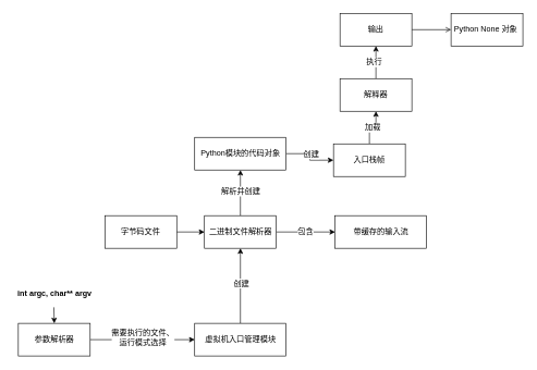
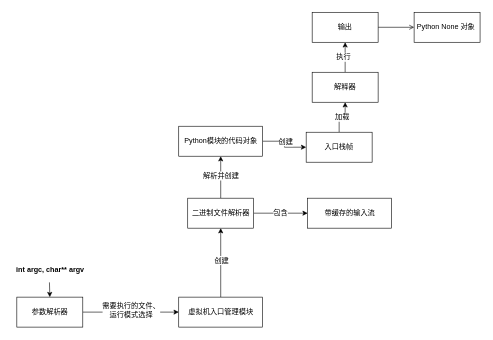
  <mxCell id="0" />
  <mxCell id="1" parent="0" />
  <mxCell id="2" value="带缓存的输入流" style="html=1;whiteSpace=wrap;" parent="1" vertex="1"><mxGeometry x="512.5" y="330" width="140" height="50" as="geometry" /></mxCell>
  <mxCell id="3" style="edgeStyle=orthogonalEdgeStyle;rounded=0;orthogonalLoop=1;jettySize=auto;html=1;exitX=1;exitY=0.5;exitDx=0;exitDy=0;entryX=0;entryY=0.5;entryDx=0;entryDy=0;fontFamily=Helvetica;fontSize=12;fontColor=default;" parent="1" source="7" target="2" edge="1"><mxGeometry relative="1" as="geometry" /></mxCell>
  <mxCell id="4" value="包含" style="edgeLabel;html=1;align=center;verticalAlign=middle;resizable=0;points=[];strokeColor=default;fontFamily=Helvetica;fontSize=12;fontColor=default;fillColor=default;" parent="3" vertex="1" connectable="0"><mxGeometry x="-0.013" y="1" relative="1" as="geometry"><mxPoint as="offset" /></mxGeometry></mxCell>
  <mxCell id="5" style="edgeStyle=orthogonalEdgeStyle;rounded=0;orthogonalLoop=1;jettySize=auto;html=1;exitX=0.5;exitY=0;exitDx=0;exitDy=0;entryX=0.5;entryY=1;entryDx=0;entryDy=0;fontFamily=Helvetica;fontSize=12;fontColor=default;" parent="1" source="7" target="21" edge="1"><mxGeometry relative="1" as="geometry" /></mxCell>
  <mxCell id="6" value="解析并创建" style="edgeLabel;html=1;align=center;verticalAlign=middle;resizable=0;points=[];strokeColor=default;fontFamily=Helvetica;fontSize=12;fontColor=default;fillColor=default;" parent="5" vertex="1" connectable="0"><mxGeometry x="0.088" relative="1" as="geometry"><mxPoint as="offset" /></mxGeometry></mxCell>
  <mxCell id="7" value="二进制文件解析器" style="html=1;whiteSpace=wrap;strokeColor=default;align=center;verticalAlign=middle;fontFamily=Helvetica;fontSize=12;fontColor=default;fillColor=default;" parent="1" vertex="1"><mxGeometry x="312.5" y="330" width="110" height="50" as="geometry" /></mxCell>
  <mxCell id="8" style="edgeStyle=orthogonalEdgeStyle;rounded=0;orthogonalLoop=1;jettySize=auto;html=1;exitX=0.5;exitY=0;exitDx=0;exitDy=0;entryX=0.5;entryY=1;entryDx=0;entryDy=0;fontFamily=Helvetica;fontSize=12;fontColor=default;" parent="1" source="11" target="7" edge="1"><mxGeometry relative="1" as="geometry" /></mxCell>
  <mxCell id="9" value="" style="edgeLabel;html=1;align=center;verticalAlign=middle;resizable=0;points=[];strokeColor=default;fontFamily=Helvetica;fontSize=12;fontColor=default;fillColor=default;" parent="8" vertex="1" connectable="0"><mxGeometry x="0.046" y="-2" relative="1" as="geometry"><mxPoint as="offset" /></mxGeometry></mxCell>
  <mxCell id="10" value="创建" style="edgeLabel;html=1;align=center;verticalAlign=middle;resizable=0;points=[];strokeColor=default;fontFamily=Helvetica;fontSize=12;fontColor=default;fillColor=default;" parent="8" vertex="1" connectable="0"><mxGeometry x="0.078" y="-1" relative="1" as="geometry"><mxPoint as="offset" /></mxGeometry></mxCell>
  <mxCell id="11" value="虚拟机入口管理模块" style="html=1;whiteSpace=wrap;strokeColor=default;align=center;verticalAlign=middle;fontFamily=Helvetica;fontSize=12;fontColor=default;fillColor=default;" parent="1" vertex="1"><mxGeometry x="297.5" y="495" width="140" height="50" as="geometry" /></mxCell>
  <mxCell id="12" style="edgeStyle=orthogonalEdgeStyle;rounded=0;orthogonalLoop=1;jettySize=auto;html=1;exitX=1;exitY=0.5;exitDx=0;exitDy=0;entryX=0;entryY=0.5;entryDx=0;entryDy=0;fontFamily=Helvetica;fontSize=12;fontColor=default;" parent="1" source="14" target="11" edge="1"><mxGeometry relative="1" as="geometry" /></mxCell>
  <mxCell id="13" value="需要执行的文件、&lt;div&gt;运行模式选择&lt;/div&gt;" style="edgeLabel;html=1;align=center;verticalAlign=middle;resizable=0;points=[];strokeColor=default;fontFamily=Helvetica;fontSize=12;fontColor=default;fillColor=default;" parent="12" vertex="1" connectable="0"><mxGeometry x="-0.003" y="4" relative="1" as="geometry"><mxPoint as="offset" /></mxGeometry></mxCell>
  <mxCell id="14" value="参数解析器" style="html=1;whiteSpace=wrap;strokeColor=default;align=center;verticalAlign=middle;fontFamily=Helvetica;fontSize=12;fontColor=default;fillColor=default;" parent="1" vertex="1"><mxGeometry x="27.5" y="495" width="110" height="50" as="geometry" /></mxCell>
  <mxCell id="15" value="int argc, char** argv" style="text;align=center;fontStyle=1;verticalAlign=middle;spacingLeft=3;spacingRight=3;strokeColor=none;rotatable=0;points=[[0,0.5],[1,0.5]];portConstraint=eastwest;html=1;fontFamily=Helvetica;fontSize=12;fontColor=default;" parent="1" vertex="1"><mxGeometry x="20" y="430" width="125" height="40" as="geometry" /></mxCell>
  <mxCell id="16" style="edgeStyle=orthogonalEdgeStyle;rounded=0;orthogonalLoop=1;jettySize=auto;html=1;exitX=0.495;exitY=1.01;exitDx=0;exitDy=0;entryX=0.5;entryY=0;entryDx=0;entryDy=0;fontFamily=Helvetica;fontSize=12;fontColor=default;exitPerimeter=0;" parent="1" source="15" target="14" edge="1"><mxGeometry relative="1" as="geometry" /></mxCell>
- <mxCell id="17" style="edgeStyle=orthogonalEdgeStyle;rounded=0;orthogonalLoop=1;jettySize=auto;html=1;exitX=1;exitY=0.5;exitDx=0;exitDy=0;entryX=0;entryY=0.5;entryDx=0;entryDy=0;fontFamily=Helvetica;fontSize=12;fontColor=default;" parent="1" source="18" target="7" edge="1"><mxGeometry relative="1" as="geometry" /></mxCell>
- <mxCell id="18" value="字节码文件" style="html=1;whiteSpace=wrap;strokeColor=default;align=center;verticalAlign=middle;fontFamily=Helvetica;fontSize=12;fontColor=default;fillColor=default;" parent="1" vertex="1"><mxGeometry x="160" y="330" width="110" height="50" as="geometry" /></mxCell>
  <mxCell id="19" style="edgeStyle=orthogonalEdgeStyle;rounded=0;orthogonalLoop=1;jettySize=auto;html=1;exitX=1;exitY=0.5;exitDx=0;exitDy=0;entryX=0;entryY=0.5;entryDx=0;entryDy=0;fontFamily=Helvetica;fontSize=12;fontColor=default;" parent="1" source="21" target="27" edge="1"><mxGeometry relative="1" as="geometry" /></mxCell>
  <mxCell id="20" value="创建" style="edgeLabel;html=1;align=center;verticalAlign=middle;resizable=0;points=[];strokeColor=default;fontFamily=Helvetica;fontSize=12;fontColor=default;fillColor=default;" parent="19" vertex="1" connectable="0"><mxGeometry x="-0.091" y="2" relative="1" as="geometry"><mxPoint as="offset" /></mxGeometry></mxCell>
  <mxCell id="21" value="Python模块的代码对象" style="html=1;whiteSpace=wrap;strokeColor=default;align=center;verticalAlign=middle;fontFamily=Helvetica;fontSize=12;fontColor=default;fillColor=default;" parent="1" vertex="1"><mxGeometry x="297.5" y="210" width="140" height="50" as="geometry" /></mxCell>
  <mxCell id="22" style="edgeStyle=orthogonalEdgeStyle;rounded=0;orthogonalLoop=1;jettySize=auto;html=1;exitX=0.5;exitY=0;exitDx=0;exitDy=0;entryX=0.5;entryY=1;entryDx=0;entryDy=0;fontFamily=Helvetica;fontSize=12;fontColor=default;" parent="1" source="24" target="29" edge="1"><mxGeometry relative="1" as="geometry" /></mxCell>
  <mxCell id="23" value="执行&amp;nbsp;" style="edgeLabel;html=1;align=center;verticalAlign=middle;resizable=0;points=[];strokeColor=default;fontFamily=Helvetica;fontSize=12;fontColor=default;fillColor=default;" parent="22" vertex="1" connectable="0"><mxGeometry x="0.024" y="2" relative="1" as="geometry"><mxPoint as="offset" /></mxGeometry></mxCell>
  <mxCell id="24" value="解释器" style="html=1;whiteSpace=wrap;strokeColor=default;align=center;verticalAlign=middle;fontFamily=Helvetica;fontSize=12;fontColor=default;fillColor=default;" parent="1" vertex="1"><mxGeometry x="520" y="120" width="110" height="50" as="geometry" /></mxCell>
  <mxCell id="25" style="edgeStyle=orthogonalEdgeStyle;rounded=0;orthogonalLoop=1;jettySize=auto;html=1;exitX=0.5;exitY=0;exitDx=0;exitDy=0;entryX=0.5;entryY=1;entryDx=0;entryDy=0;fontFamily=Helvetica;fontSize=12;fontColor=default;" parent="1" source="27" target="24" edge="1"><mxGeometry relative="1" as="geometry" /></mxCell>
  <mxCell id="26" value="加载" style="edgeLabel;html=1;align=center;verticalAlign=middle;resizable=0;points=[];strokeColor=default;fontFamily=Helvetica;fontSize=12;fontColor=default;fillColor=default;" parent="25" vertex="1" connectable="0"><mxGeometry x="-0.02" y="1" relative="1" as="geometry"><mxPoint as="offset" /></mxGeometry></mxCell>
  <mxCell id="27" value="入口栈帧" style="html=1;whiteSpace=wrap;strokeColor=default;align=center;verticalAlign=middle;fontFamily=Helvetica;fontSize=12;fontColor=default;fillColor=default;" parent="1" vertex="1"><mxGeometry x="510" y="220" width="110" height="50" as="geometry" /></mxCell>
  <mxCell id="28" style="edgeStyle=orthogonalEdgeStyle;rounded=0;orthogonalLoop=1;jettySize=auto;html=1;exitX=1;exitY=0.5;exitDx=0;exitDy=0;entryX=0;entryY=0.5;entryDx=0;entryDy=0;fontFamily=Helvetica;fontSize=12;fontColor=default;endArrow=open;" parent="1" source="29" target="30" edge="1"><mxGeometry relative="1" as="geometry" /></mxCell>
  <mxCell id="29" value="输出" style="html=1;whiteSpace=wrap;strokeColor=default;align=center;verticalAlign=middle;fontFamily=Helvetica;fontSize=12;fontColor=default;fillColor=default;" parent="1" vertex="1"><mxGeometry x="520" y="20" width="110" height="50" as="geometry" /></mxCell>
  <mxCell id="30" value="Python None 对象&amp;nbsp;" style="html=1;whiteSpace=wrap;strokeColor=default;align=center;verticalAlign=middle;fontFamily=Helvetica;fontSize=12;fontColor=default;fillColor=default;" parent="1" vertex="1"><mxGeometry x="690" y="20" width="110" height="50" as="geometry" /></mxCell>
